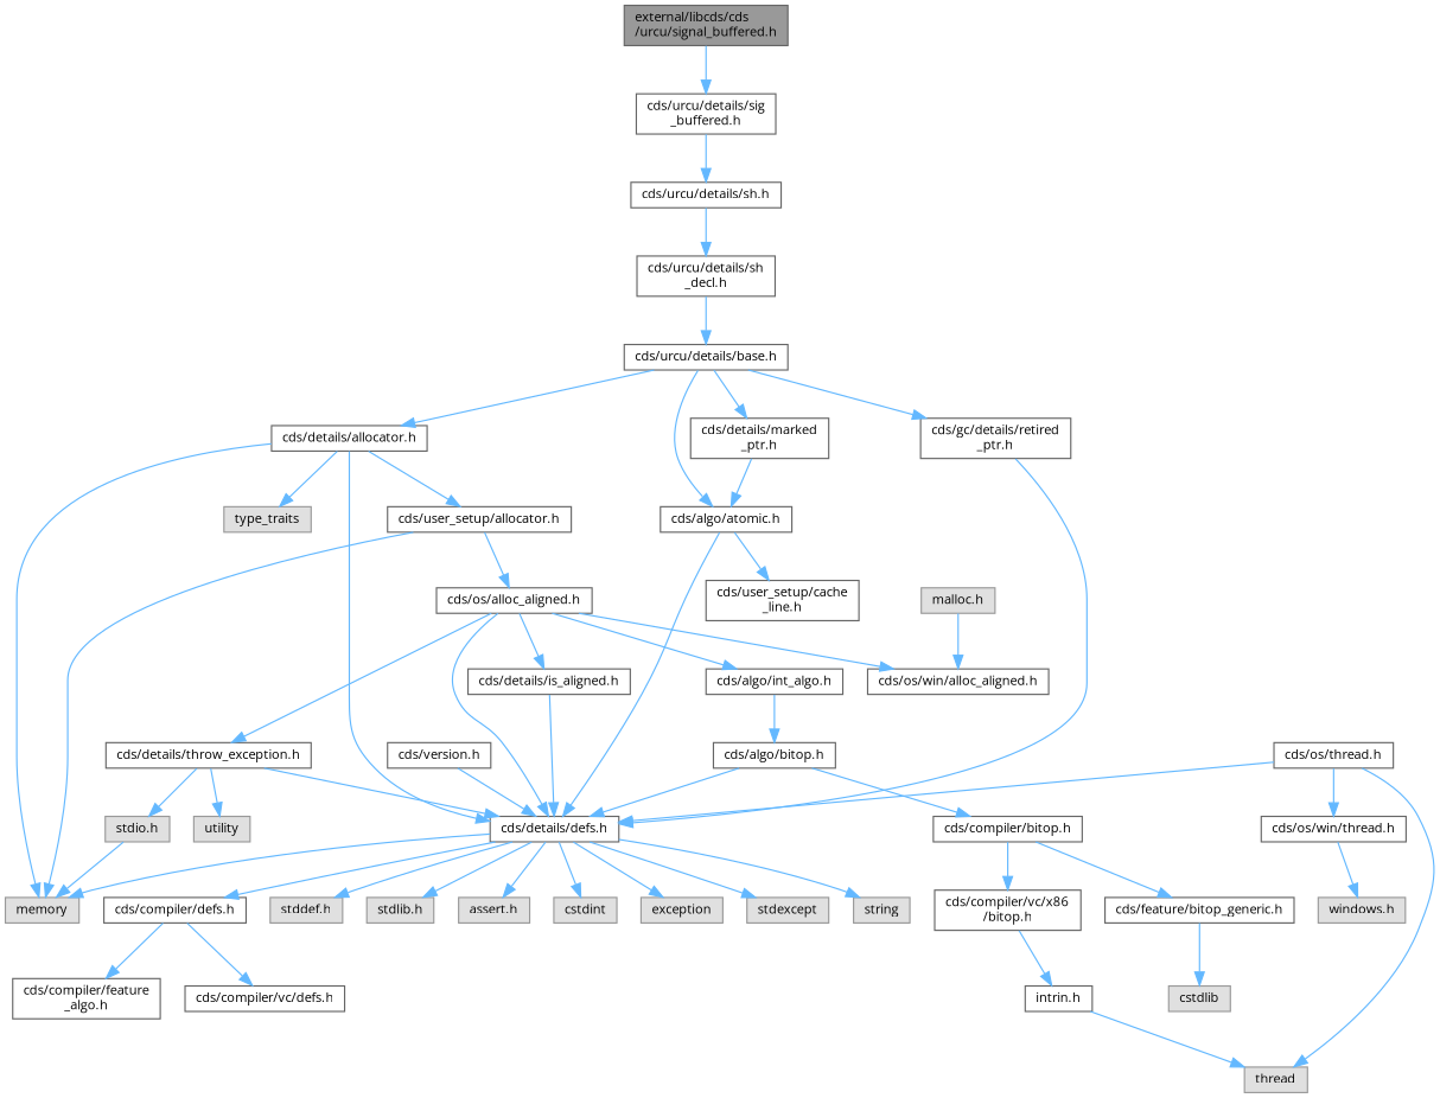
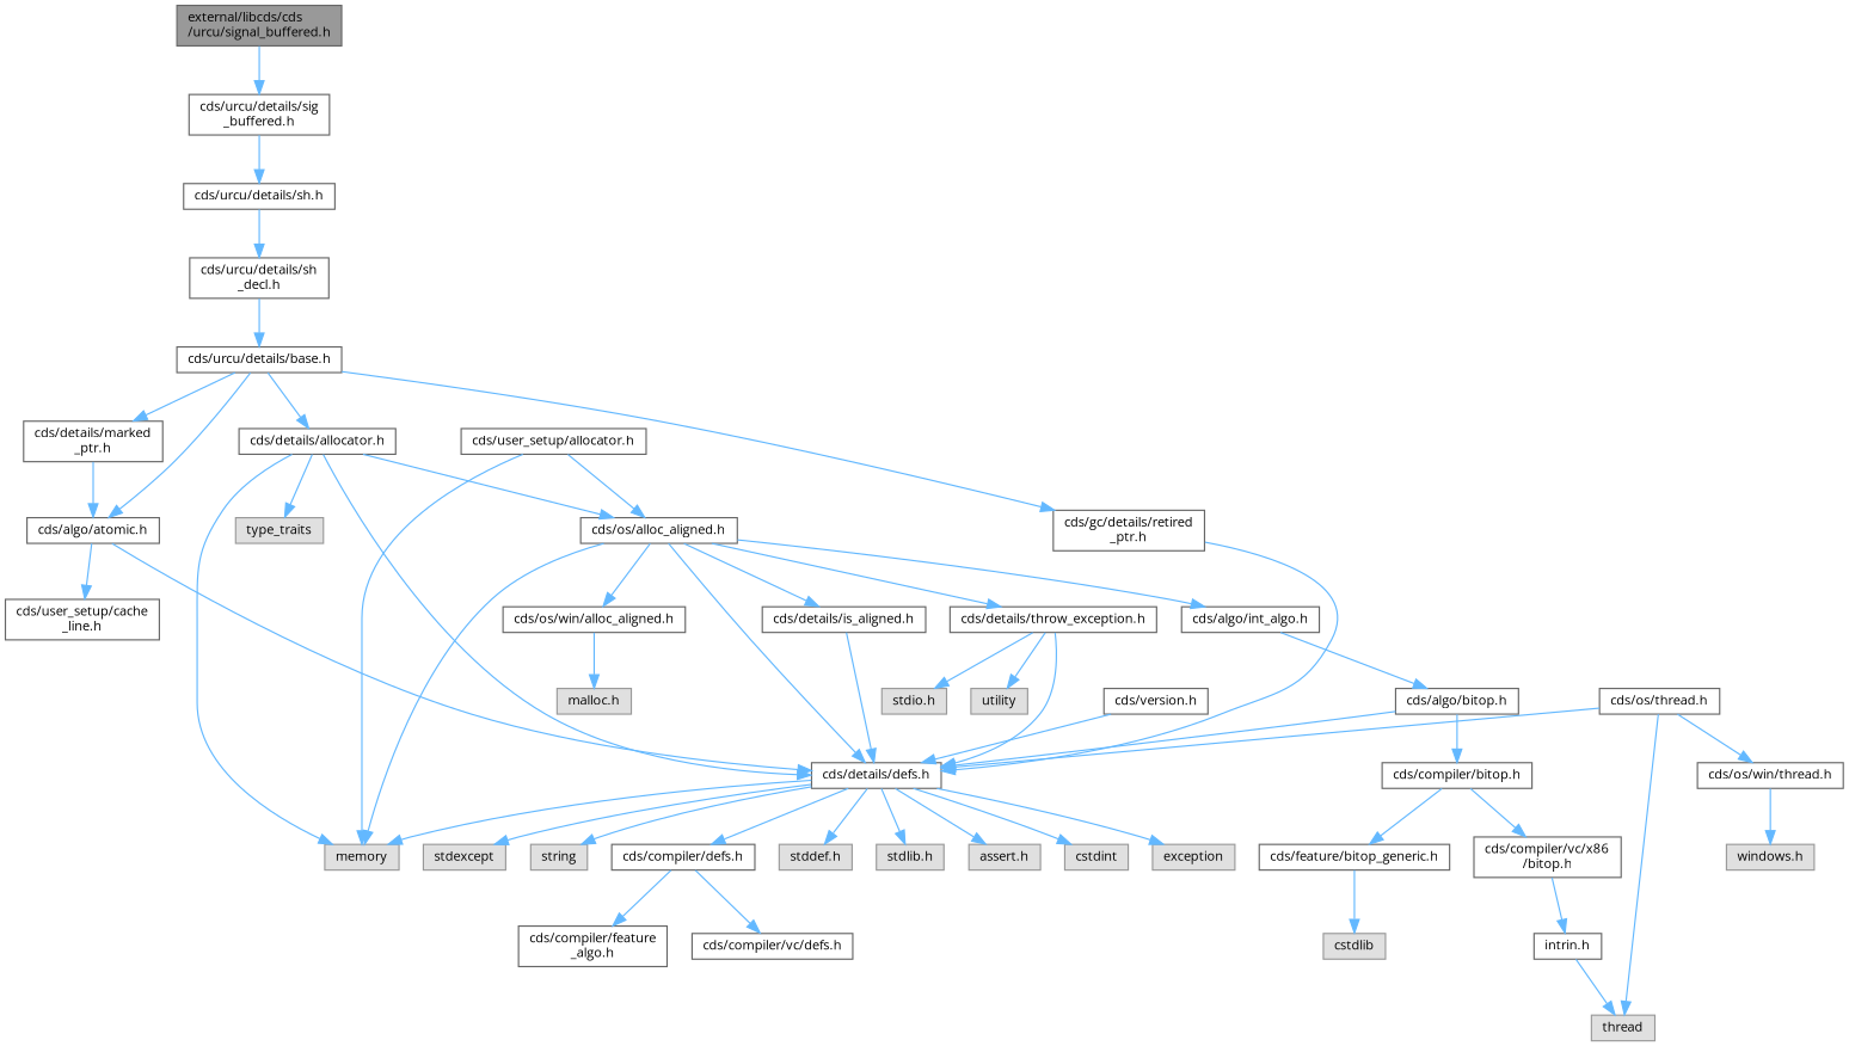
  digraph {
    fontname="Open Sans"
    node [color=grey40 fillcolor=white fontname="Open Sans" fontsize=10 shape=box style=filled]
    edge [color=steelblue1 fontname="Open Sans" fontsize=10 labelfontname=Helvetica labelfontsize=10 style=solid]
    n1 [color=gray40 fillcolor=grey60 fontcolor=black height=0.2 label="external/libcds/cds\l/urcu/signal_buffered.h" width=0.4]
    n2 [height=0.2 label="cds/urcu/details/sig\l_buffered.h" width=0.4]
    n3 [height=0.2 label="cds/urcu/details/sh.h" width=0.4]
    n4 [height=0.2 label="cds/urcu/details/sh\l_decl.h" width=0.4]
    n5 [height=0.2 label="cds/urcu/details/base.h" width=0.4]
    n6 [height=0.2 label="cds/algo/atomic.h" width=0.4]
    n7 [height=0.2 label="cds/gc/details/retired\l_ptr.h" width=0.4]
    n8 [height=0.2 label="cds/details/allocator.h" width=0.4]
    n9 [height=0.2 label="cds/details/marked\l_ptr.h" width=0.4]
    n10 [height=0.2 label="cds/details/defs.h" width=0.4]
    n11 [height=0.2 label="cds/user_setup/cache\l_line.h" width=0.4]
    n12 [color=grey60 fillcolor="#E0E0E0" height=0.2 label=memory width=0.4]
    n13 [color=grey60 fillcolor="#E0E0E0" height=0.2 label=type_traits width=0.4]
    n14 [height=0.2 label="cds/user_setup/allocator.h" width=0.4]
    n15 [height=0.2 label="cds/os/thread.h" width=0.4]
    n16 [color=grey60 fillcolor="#E0E0E0" height=0.2 label=thread width=0.4]
    n17 [height=0.2 label="cds/os/win/thread.h" width=0.4]
    n18 [color=grey60 fillcolor="#E0E0E0" height=0.2 label="stddef.h" width=0.4]
    n19 [color=grey60 fillcolor="#E0E0E0" height=0.2 label="stdlib.h" width=0.4]
    n20 [color=grey60 fillcolor="#E0E0E0" height=0.2 label="assert.h" width=0.4]
    n21 [color=grey60 fillcolor="#E0E0E0" height=0.2 label=cstdint width=0.4]
    n22 [color=grey60 fillcolor="#E0E0E0" height=0.2 label=exception width=0.4]
    n23 [color=grey60 fillcolor="#E0E0E0" height=0.2 label=stdexcept width=0.4]
    n24 [color=grey60 fillcolor="#E0E0E0" height=0.2 label=string width=0.4]
    n25 [height=0.2 label="cds/compiler/defs.h" width=0.4]
    n26 [height=0.2 label="cds/version.h" width=0.4]
    n27 [height=0.2 label="cds/compiler/vc/defs.h" width=0.4]
    n28 [height=0.2 label="cds/compiler/feature\l_algo.h" width=0.4]
    n29 [height=0.2 label="cds/os/alloc_aligned.h" width=0.4]
    n30 [height=0.2 label="cds/os/win/alloc_aligned.h" width=0.4]
    n31 [height=0.2 label="cds/details/is_aligned.h" width=0.4]
    n32 [height=0.2 label="cds/algo/int_algo.h" width=0.4]
    n33 [height=0.2 label="cds/details/throw_exception.h" width=0.4]
    n34 [color=grey60 fillcolor="#E0E0E0" height=0.2 label="malloc.h" width=0.4]
    n35 [height=0.2 label="cds/algo/bitop.h" width=0.4]
    n36 [color=grey60 fillcolor="#E0E0E0" height=0.2 label="stdio.h" width=0.4]
    n37 [color=grey60 fillcolor="#E0E0E0" height=0.2 label=utility width=0.4]
    n38 [height=0.2 label="cds/compiler/bitop.h" width=0.4]
    n39 [height=0.2 label="cds/compiler/vc/x86\l/bitop.h" width=0.4]
    n40 [height=0.2 label="cds/feature/bitop_generic.h" width=0.4]
    n41 [height=0.2 label="intrin.h" width=0.4]
    n42 [color=grey60 fillcolor="#E0E0E0" height=0.2 label=cstdlib width=0.4]
    n43 [color=grey60 fillcolor="#E0E0E0" height=0.2 label="windows.h" width=0.4]
    n1 -> n2
    n2 -> n3
    n3 -> n4
    n4 -> n5
    n5 -> n6
    n5 -> n7
    n5 -> n8
    n5 -> n9
    n6 -> n10
    n6 -> n11
    n7 -> n10
    n8 -> n10
    n8 -> n12
    n8 -> n13
-   n8 -> n14
+   n8 -> n29
    n9 -> n6
    n10 -> n12
    n10 -> n18
    n10 -> n19
    n10 -> n20
    n10 -> n21
    n10 -> n22
    n10 -> n23
    n10 -> n24
    n10 -> n25
    n14 -> n12
    n14 -> n29
    n15 -> n10
    n15 -> n16
    n15 -> n17
    n17 -> n43
    n25 -> n27
    n25 -> n28
    n26 -> n10
    n29 -> n10
-   n36 -> n12
+   n29 -> n12
    n29 -> n30
    n29 -> n31
    n29 -> n32
    n29 -> n33
-   n34 -> n30
+   n30 -> n34
    n31 -> n10
    n32 -> n35
    n33 -> n10
    n33 -> n36
    n33 -> n37
    n35 -> n10
    n35 -> n38
    n38 -> n39
    n38 -> n40
    n39 -> n41
    n40 -> n42
    n41 -> n16
  }
